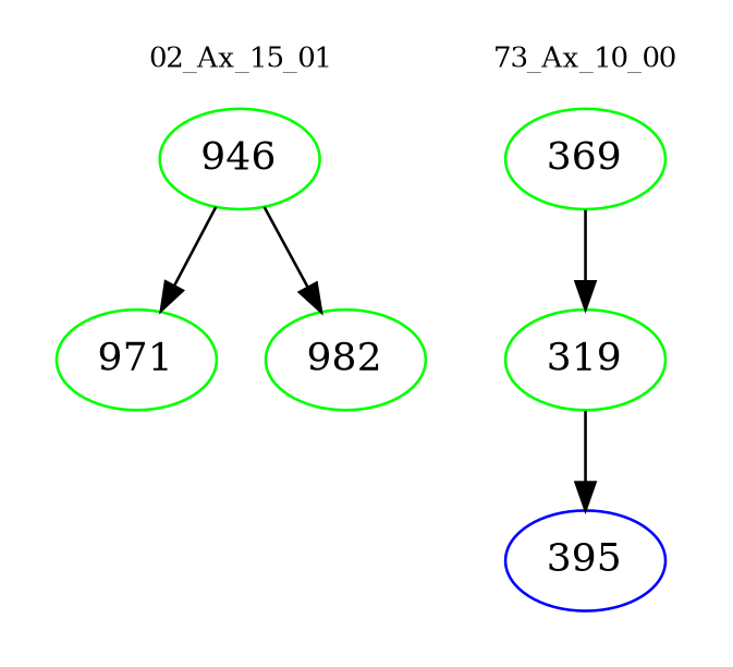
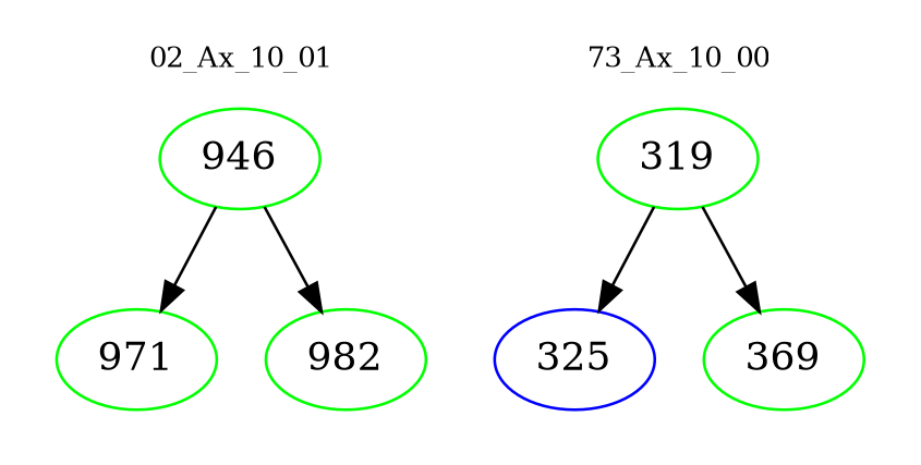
  digraph {
    node [color=green]
    edge [color=black]
    n1 [label=946]
    n2 [label=971]
    n3 [label=982]
    n4 [label=319]
-   n5 [color=blue label=395]
+   n5 [color=blue label=325]
    n6 [label=369]
    subgraph cluster_1 {
      color=white
      fontsize=10
-     label="02_Ax_15_01"
+     label="02_Ax_10_01"
      n1
      n2
      n3
    }
    subgraph cluster_2 {
      color=white
      fontsize=10
      label="73_Ax_10_00"
      n4
      n5
      n6
    }
    n1 -> n2
    n1 -> n3
    n4 -> n5
-   n6 -> n4
+   n4 -> n6
  }
